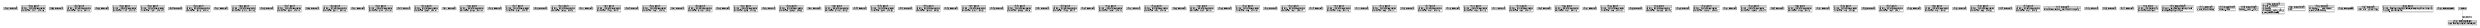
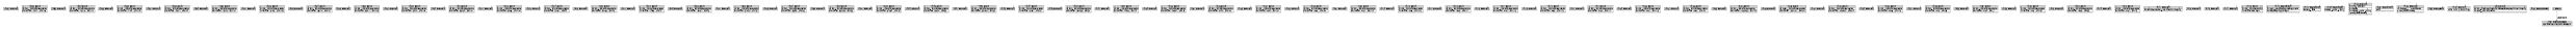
  digraph {
    node [shape=plaintext]
    n1 [label=<<table BORDER="0" CELLBORDER="1" CELLSPACING="0"> 	<tr><td port="in" bgcolor="lightgray">(19237) BKNormal</td></tr> 	<tr><td port="out"></td></tr> </table>>]
    n2 [label=<<table BORDER="0" CELLBORDER="1" CELLSPACING="0"> 	<tr><td port="in" bgcolor="lightgray">(19236) BKSub</td></tr> 	<tr><td port="e0" align="left">var this = this._nativeCorrection</td></tr> 	<tr><td port="e1" align="left">cast this.set(\"42_74\", cast 106)</td></tr> 	<tr><td port="out"></td></tr> </table>>]
    n3 [label=<<table BORDER="0" CELLBORDER="1" CELLSPACING="0"> 	<tr><td port="in" bgcolor="lightgray">(19235) BKNormal</td></tr> 	<tr><td port="out"></td></tr> </table>>]
    n4 [label=<<table BORDER="0" CELLBORDER="1" CELLSPACING="0"> 	<tr><td port="in" bgcolor="lightgray">(19234) BKSub</td></tr> 	<tr><td port="e0" align="left">var this = this._nativeCorrection</td></tr> 	<tr><td port="e1" align="left">cast this.set(\"46_78\", cast 110)</td></tr> 	<tr><td port="out"></td></tr> </table>>]
    n5 [label=<<table BORDER="0" CELLBORDER="1" CELLSPACING="0"> 	<tr><td port="in" bgcolor="lightgray">(19233) BKNormal</td></tr> 	<tr><td port="out"></td></tr> </table>>]
    n6 [label=<<table BORDER="0" CELLBORDER="1" CELLSPACING="0"> 	<tr><td port="in" bgcolor="lightgray">(19232) BKSub</td></tr> 	<tr><td port="e0" align="left">var this = this._nativeCorrection</td></tr> 	<tr><td port="e1" align="left">cast this.set(\"47_79\", cast 191)</td></tr> 	<tr><td port="out"></td></tr> </table>>]
+   n7 [label=<<table BORDER="0" CELLBORDER="1" CELLSPACING="0"> 	<tr><td port="in" bgcolor="lightgray">(19231) BKNormal</td></tr> 	<tr><td port="out"></td></tr> </table>>]
    n8 [label=<<table BORDER="0" CELLBORDER="1" CELLSPACING="0"> 	<tr><td port="in" bgcolor="lightgray">(19230) BKSub</td></tr> 	<tr><td port="e0" align="left">var this = this._nativeCorrection</td></tr> 	<tr><td port="e1" align="left">cast this.set(\"45_77\", cast 109)</td></tr> 	<tr><td port="out"></td></tr> </table>>]
    n9 [label=<<table BORDER="0" CELLBORDER="1" CELLSPACING="0"> 	<tr><td port="in" bgcolor="lightgray">(19229) BKNormal</td></tr> 	<tr><td port="out"></td></tr> </table>>]
    n10 [label=<<table BORDER="0" CELLBORDER="1" CELLSPACING="0"> 	<tr><td port="in" bgcolor="lightgray">(19228) BKSub</td></tr> 	<tr><td port="e0" align="left">var this = this._nativeCorrection</td></tr> 	<tr><td port="e1" align="left">cast this.set(\"43_75\", cast 107)</td></tr> 	<tr><td port="out"></td></tr> </table>>]
    n11 [label=<<table BORDER="0" CELLBORDER="1" CELLSPACING="0"> 	<tr><td port="in" bgcolor="lightgray">(19227) BKNormal</td></tr> 	<tr><td port="out"></td></tr> </table>>]
    n12 [label=<<table BORDER="0" CELLBORDER="1" CELLSPACING="0"> 	<tr><td port="in" bgcolor="lightgray">(19226) BKSub</td></tr> 	<tr><td port="e0" align="left">var this = this._nativeCorrection</td></tr> 	<tr><td port="e1" align="left">cast this.set(\"57_73\", cast 105)</td></tr> 	<tr><td port="out"></td></tr> </table>>]
    n13 [label=<<table BORDER="0" CELLBORDER="1" CELLSPACING="0"> 	<tr><td port="in" bgcolor="lightgray">(19225) BKNormal</td></tr> 	<tr><td port="out"></td></tr> </table>>]
    n14 [label=<<table BORDER="0" CELLBORDER="1" CELLSPACING="0"> 	<tr><td port="in" bgcolor="lightgray">(19224) BKSub</td></tr> 	<tr><td port="e0" align="left">var this = this._nativeCorrection</td></tr> 	<tr><td port="e1" align="left">cast this.set(\"56_72\", cast 104)</td></tr> 	<tr><td port="out"></td></tr> </table>>]
    n15 [label=<<table BORDER="0" CELLBORDER="1" CELLSPACING="0"> 	<tr><td port="in" bgcolor="lightgray">(19223) BKNormal</td></tr> 	<tr><td port="out"></td></tr> </table>>]
    n16 [label=<<table BORDER="0" CELLBORDER="1" CELLSPACING="0"> 	<tr><td port="in" bgcolor="lightgray">(19222) BKSub</td></tr> 	<tr><td port="e0" align="left">var this = this._nativeCorrection</td></tr> 	<tr><td port="e1" align="left">cast this.set(\"55_71\", cast 103)</td></tr> 	<tr><td port="out"></td></tr> </table>>]
    n17 [label=<<table BORDER="0" CELLBORDER="1" CELLSPACING="0"> 	<tr><td port="in" bgcolor="lightgray">(19221) BKNormal</td></tr> 	<tr><td port="out"></td></tr> </table>>]
    n18 [label=<<table BORDER="0" CELLBORDER="1" CELLSPACING="0"> 	<tr><td port="in" bgcolor="lightgray">(19220) BKSub</td></tr> 	<tr><td port="e0" align="left">var this = this._nativeCorrection</td></tr> 	<tr><td port="e1" align="left">cast this.set(\"54_70\", cast 102)</td></tr> 	<tr><td port="out"></td></tr> </table>>]
    n19 [label=<<table BORDER="0" CELLBORDER="1" CELLSPACING="0"> 	<tr><td port="in" bgcolor="lightgray">(19219) BKNormal</td></tr> 	<tr><td port="out"></td></tr> </table>>]
    n20 [label=<<table BORDER="0" CELLBORDER="1" CELLSPACING="0"> 	<tr><td port="in" bgcolor="lightgray">(19218) BKSub</td></tr> 	<tr><td port="e0" align="left">var this = this._nativeCorrection</td></tr> 	<tr><td port="e1" align="left">cast this.set(\"53_69\", cast 101)</td></tr> 	<tr><td port="out"></td></tr> </table>>]
    n21 [label=<<table BORDER="0" CELLBORDER="1" CELLSPACING="0"> 	<tr><td port="in" bgcolor="lightgray">(19217) BKNormal</td></tr> 	<tr><td port="out"></td></tr> </table>>]
    n22 [label=<<table BORDER="0" CELLBORDER="1" CELLSPACING="0"> 	<tr><td port="in" bgcolor="lightgray">(19216) BKSub</td></tr> 	<tr><td port="e0" align="left">var this = this._nativeCorrection</td></tr> 	<tr><td port="e1" align="left">cast this.set(\"52_68\", cast 100)</td></tr> 	<tr><td port="out"></td></tr> </table>>]
    n23 [label=<<table BORDER="0" CELLBORDER="1" CELLSPACING="0"> 	<tr><td port="in" bgcolor="lightgray">(19215) BKNormal</td></tr> 	<tr><td port="out"></td></tr> </table>>]
    n24 [label=<<table BORDER="0" CELLBORDER="1" CELLSPACING="0"> 	<tr><td port="in" bgcolor="lightgray">(19214) BKSub</td></tr> 	<tr><td port="e0" align="left">var this = this._nativeCorrection</td></tr> 	<tr><td port="e1" align="left">cast this.set(\"51_67\", cast 99)</td></tr> 	<tr><td port="out"></td></tr> </table>>]
    n25 [label=<<table BORDER="0" CELLBORDER="1" CELLSPACING="0"> 	<tr><td port="in" bgcolor="lightgray">(19213) BKNormal</td></tr> 	<tr><td port="out"></td></tr> </table>>]
    n26 [label=<<table BORDER="0" CELLBORDER="1" CELLSPACING="0"> 	<tr><td port="in" bgcolor="lightgray">(19212) BKSub</td></tr> 	<tr><td port="e0" align="left">var this = this._nativeCorrection</td></tr> 	<tr><td port="e1" align="left">cast this.set(\"50_66\", cast 98)</td></tr> 	<tr><td port="out"></td></tr> </table>>]
    n27 [label=<<table BORDER="0" CELLBORDER="1" CELLSPACING="0"> 	<tr><td port="in" bgcolor="lightgray">(19211) BKNormal</td></tr> 	<tr><td port="out"></td></tr> </table>>]
    n28 [label=<<table BORDER="0" CELLBORDER="1" CELLSPACING="0"> 	<tr><td port="in" bgcolor="lightgray">(19210) BKSub</td></tr> 	<tr><td port="e0" align="left">var this = this._nativeCorrection</td></tr> 	<tr><td port="e1" align="left">cast this.set(\"49_65\", cast 97)</td></tr> 	<tr><td port="out"></td></tr> </table>>]
    n29 [label=<<table BORDER="0" CELLBORDER="1" CELLSPACING="0"> 	<tr><td port="in" bgcolor="lightgray">(19209) BKNormal</td></tr> 	<tr><td port="out"></td></tr> </table>>]
    n30 [label=<<table BORDER="0" CELLBORDER="1" CELLSPACING="0"> 	<tr><td port="in" bgcolor="lightgray">(19208) BKSub</td></tr> 	<tr><td port="e0" align="left">var this = this._nativeCorrection</td></tr> 	<tr><td port="e1" align="left">cast this.set(\"48_64\", cast 96)</td></tr> 	<tr><td port="out"></td></tr> </table>>]
    n31 [label=<<table BORDER="0" CELLBORDER="1" CELLSPACING="0"> 	<tr><td port="in" bgcolor="lightgray">(19207) BKNormal</td></tr> 	<tr><td port="out"></td></tr> </table>>]
    n32 [label=<<table BORDER="0" CELLBORDER="1" CELLSPACING="0"> 	<tr><td port="in" bgcolor="lightgray">(19206) BKSub</td></tr> 	<tr><td port="e0" align="left">var this = this._nativeCorrection</td></tr> 	<tr><td port="e1" align="left">cast this.set(\"57_231\", cast 57)</td></tr> 	<tr><td port="out"></td></tr> </table>>]
    n33 [label=<<table BORDER="0" CELLBORDER="1" CELLSPACING="0"> 	<tr><td port="in" bgcolor="lightgray">(19205) BKNormal</td></tr> 	<tr><td port="out"></td></tr> </table>>]
    n34 [label=<<table BORDER="0" CELLBORDER="1" CELLSPACING="0"> 	<tr><td port="in" bgcolor="lightgray">(19204) BKSub</td></tr> 	<tr><td port="e0" align="left">var this = this._nativeCorrection</td></tr> 	<tr><td port="e1" align="left">cast this.set(\"56_95\", cast 56)</td></tr> 	<tr><td port="out"></td></tr> </table>>]
    n35 [label=<<table BORDER="0" CELLBORDER="1" CELLSPACING="0"> 	<tr><td port="in" bgcolor="lightgray">(19203) BKNormal</td></tr> 	<tr><td port="out"></td></tr> </table>>]
    n36 [label=<<table BORDER="0" CELLBORDER="1" CELLSPACING="0"> 	<tr><td port="in" bgcolor="lightgray">(19202) BKSub</td></tr> 	<tr><td port="e0" align="left">var this = this._nativeCorrection</td></tr> 	<tr><td port="e1" align="left">cast this.set(\"55_232\", cast 55)</td></tr> 	<tr><td port="out"></td></tr> </table>>]
    n37 [label=<<table BORDER="0" CELLBORDER="1" CELLSPACING="0"> 	<tr><td port="in" bgcolor="lightgray">(19201) BKNormal</td></tr> 	<tr><td port="out"></td></tr> </table>>]
    n38 [label=<<table BORDER="0" CELLBORDER="1" CELLSPACING="0"> 	<tr><td port="in" bgcolor="lightgray">(19200) BKSub</td></tr> 	<tr><td port="e0" align="left">var this = this._nativeCorrection</td></tr> 	<tr><td port="e1" align="left">cast this.set(\"54_189\", cast 54)</td></tr> 	<tr><td port="out"></td></tr> </table>>]
    n39 [label=<<table BORDER="0" CELLBORDER="1" CELLSPACING="0"> 	<tr><td port="in" bgcolor="lightgray">(19199) BKNormal</td></tr> 	<tr><td port="out"></td></tr> </table>>]
    n40 [label=<<table BORDER="0" CELLBORDER="1" CELLSPACING="0"> 	<tr><td port="in" bgcolor="lightgray">(19198) BKSub</td></tr> 	<tr><td port="e0" align="left">var this = this._nativeCorrection</td></tr> 	<tr><td port="e1" align="left">cast this.set(\"53_40\", cast 53)</td></tr> 	<tr><td port="out"></td></tr> </table>>]
    n41 [label=<<table BORDER="0" CELLBORDER="1" CELLSPACING="0"> 	<tr><td port="in" bgcolor="lightgray">(19197) BKNormal</td></tr> 	<tr><td port="out"></td></tr> </table>>]
    n42 [label=<<table BORDER="0" CELLBORDER="1" CELLSPACING="0"> 	<tr><td port="in" bgcolor="lightgray">(19196) BKSub</td></tr> 	<tr><td port="e0" align="left">var this = this._nativeCorrection</td></tr> 	<tr><td port="e1" align="left">cast this.set(\"52_222\", cast 52)</td></tr> 	<tr><td port="out"></td></tr> </table>>]
    n43 [label=<<table BORDER="0" CELLBORDER="1" CELLSPACING="0"> 	<tr><td port="in" bgcolor="lightgray">(19195) BKNormal</td></tr> 	<tr><td port="out"></td></tr> </table>>]
    n44 [label=<<table BORDER="0" CELLBORDER="1" CELLSPACING="0"> 	<tr><td port="in" bgcolor="lightgray">(19194) BKSub</td></tr> 	<tr><td port="e0" align="left">var this = this._nativeCorrection</td></tr> 	<tr><td port="e1" align="left">cast this.set(\"51_34\", cast 51)</td></tr> 	<tr><td port="out"></td></tr> </table>>]
    n45 [label=<<table BORDER="0" CELLBORDER="1" CELLSPACING="0"> 	<tr><td port="in" bgcolor="lightgray">(19193) BKNormal</td></tr> 	<tr><td port="out"></td></tr> </table>>]
    n46 [label=<<table BORDER="0" CELLBORDER="1" CELLSPACING="0"> 	<tr><td port="in" bgcolor="lightgray">(19192) BKSub</td></tr> 	<tr><td port="e0" align="left">var this = this._nativeCorrection</td></tr> 	<tr><td port="e1" align="left">cast this.set(\"50_233\", cast 50)</td></tr> 	<tr><td port="out"></td></tr> </table>>]
    n47 [label=<<table BORDER="0" CELLBORDER="1" CELLSPACING="0"> 	<tr><td port="in" bgcolor="lightgray">(19191) BKNormal</td></tr> 	<tr><td port="out"></td></tr> </table>>]
    n48 [label=<<table BORDER="0" CELLBORDER="1" CELLSPACING="0"> 	<tr><td port="in" bgcolor="lightgray">(19190) BKSub</td></tr> 	<tr><td port="e0" align="left">var this = this._nativeCorrection</td></tr> 	<tr><td port="e1" align="left">cast this.set(\"49_38\", cast 49)</td></tr> 	<tr><td port="out"></td></tr> </table>>]
    n49 [label=<<table BORDER="0" CELLBORDER="1" CELLSPACING="0"> 	<tr><td port="in" bgcolor="lightgray">(19189) BKNormal</td></tr> 	<tr><td port="out"></td></tr> </table>>]
    n50 [label=<<table BORDER="0" CELLBORDER="1" CELLSPACING="0"> 	<tr><td port="in" bgcolor="lightgray">(19188) BKSub</td></tr> 	<tr><td port="e0" align="left">var this = this._nativeCorrection</td></tr> 	<tr><td port="e1" align="left">cast this.set(\"48_224\", cast 48)</td></tr> 	<tr><td port="out"></td></tr> </table>>]
    n51 [label=<<table BORDER="0" CELLBORDER="1" CELLSPACING="0"> 	<tr><td port="in" bgcolor="lightgray">(19187) BKNormal</td></tr> 	<tr><td port="out"></td></tr> </table>>]
    n52 [label=<<table BORDER="0" CELLBORDER="1" CELLSPACING="0"> 	<tr><td port="in" bgcolor="lightgray">(19186) BKSub</td></tr> 	<tr><td port="e0" align="left">var this = this._nativeCorrection</td></tr> 	<tr><td port="e1" align="left">cast this.set(\"0_90\", cast 122)</td></tr> 	<tr><td port="out"></td></tr> </table>>]
    n53 [label=<<table BORDER="0" CELLBORDER="1" CELLSPACING="0"> 	<tr><td port="in" bgcolor="lightgray">(19185) BKNormal</td></tr> 	<tr><td port="out"></td></tr> </table>>]
    n54 [label=<<table BORDER="0" CELLBORDER="1" CELLSPACING="0"> 	<tr><td port="in" bgcolor="lightgray">(19184) BKSub</td></tr> 	<tr><td port="e0" align="left">var this = this._nativeCorrection</td></tr> 	<tr><td port="e1" align="left">cast this.set(\"0_89\", cast 121)</td></tr> 	<tr><td port="out"></td></tr> </table>>]
    n55 [label=<<table BORDER="0" CELLBORDER="1" CELLSPACING="0"> 	<tr><td port="in" bgcolor="lightgray">(19183) BKNormal</td></tr> 	<tr><td port="out"></td></tr> </table>>]
    n56 [label=<<table BORDER="0" CELLBORDER="1" CELLSPACING="0"> 	<tr><td port="in" bgcolor="lightgray">(19182) BKSub</td></tr> 	<tr><td port="e0" align="left">var this = this._nativeCorrection</td></tr> 	<tr><td port="e1" align="left">cast this.set(\"0_88\", cast 120)</td></tr> 	<tr><td port="out"></td></tr> </table>>]
    n57 [label=<<table BORDER="0" CELLBORDER="1" CELLSPACING="0"> 	<tr><td port="in" bgcolor="lightgray">(19181) BKNormal</td></tr> 	<tr><td port="out"></td></tr> </table>>]
    n58 [label=<<table BORDER="0" CELLBORDER="1" CELLSPACING="0"> 	<tr><td port="in" bgcolor="lightgray">(19180) BKSub</td></tr> 	<tr><td port="e0" align="left">var this = this._nativeCorrection</td></tr> 	<tr><td port="e1" align="left">cast this.set(\"0_87\", cast 119)</td></tr> 	<tr><td port="out"></td></tr> </table>>]
    n59 [label=<<table BORDER="0" CELLBORDER="1" CELLSPACING="0"> 	<tr><td port="in" bgcolor="lightgray">(19179) BKNormal</td></tr> 	<tr><td port="out"></td></tr> </table>>]
    n60 [label=<<table BORDER="0" CELLBORDER="1" CELLSPACING="0"> 	<tr><td port="in" bgcolor="lightgray">(19178) BKSub</td></tr> 	<tr><td port="e0" align="left">var this = this._nativeCorrection</td></tr> 	<tr><td port="e1" align="left">cast this.set(\"0_86\", cast 118)</td></tr> 	<tr><td port="out"></td></tr> </table>>]
    n61 [label=<<table BORDER="0" CELLBORDER="1" CELLSPACING="0"> 	<tr><td port="in" bgcolor="lightgray">(19177) BKNormal</td></tr> 	<tr><td port="out"></td></tr> </table>>]
    n62 [label=<<table BORDER="0" CELLBORDER="1" CELLSPACING="0"> 	<tr><td port="in" bgcolor="lightgray">(19176) BKSub</td></tr> 	<tr><td port="e0" align="left">var this = this._nativeCorrection</td></tr> 	<tr><td port="e1" align="left">cast this.set(\"0_85\", cast 117)</td></tr> 	<tr><td port="out"></td></tr> </table>>]
    n63 [label=<<table BORDER="0" CELLBORDER="1" CELLSPACING="0"> 	<tr><td port="in" bgcolor="lightgray">(19175) BKNormal</td></tr> 	<tr><td port="out"></td></tr> </table>>]
    n64 [label=<<table BORDER="0" CELLBORDER="1" CELLSPACING="0"> 	<tr><td port="in" bgcolor="lightgray">(19174) BKSub</td></tr> 	<tr><td port="e0" align="left">var this = this._nativeCorrection</td></tr> 	<tr><td port="e1" align="left">cast this.set(\"0_84\", cast 116)</td></tr> 	<tr><td port="out"></td></tr> </table>>]
    n65 [label=<<table BORDER="0" CELLBORDER="1" CELLSPACING="0"> 	<tr><td port="in" bgcolor="lightgray">(19173) BKNormal</td></tr> 	<tr><td port="out"></td></tr> </table>>]
    n66 [label=<<table BORDER="0" CELLBORDER="1" CELLSPACING="0"> 	<tr><td port="in" bgcolor="lightgray">(19172) BKSub</td></tr> 	<tr><td port="e0" align="left">var this = this._nativeCorrection</td></tr> 	<tr><td port="e1" align="left">cast this.set(\"0_83\", cast 115)</td></tr> 	<tr><td port="out"></td></tr> </table>>]
    n67 [label=<<table BORDER="0" CELLBORDER="1" CELLSPACING="0"> 	<tr><td port="in" bgcolor="lightgray">(19171) BKNormal</td></tr> 	<tr><td port="out"></td></tr> </table>>]
    n68 [label=<<table BORDER="0" CELLBORDER="1" CELLSPACING="0"> 	<tr><td port="in" bgcolor="lightgray">(19170) BKSub</td></tr> 	<tr><td port="e0" align="left">var this = this._nativeCorrection</td></tr> 	<tr><td port="e1" align="left">cast this.set(\"0_82\", cast 114)</td></tr> 	<tr><td port="out"></td></tr> </table>>]
    n69 [label=<<table BORDER="0" CELLBORDER="1" CELLSPACING="0"> 	<tr><td port="in" bgcolor="lightgray">(19169) BKNormal</td></tr> 	<tr><td port="out"></td></tr> </table>>]
    n70 [label=<<table BORDER="0" CELLBORDER="1" CELLSPACING="0"> 	<tr><td port="in" bgcolor="lightgray">(19168) BKSub</td></tr> 	<tr><td port="e0" align="left">var this = this._nativeCorrection</td></tr> 	<tr><td port="e1" align="left">cast this.set(\"0_81\", cast 113)</td></tr> 	<tr><td port="out"></td></tr> </table>>]
    n71 [label=<<table BORDER="0" CELLBORDER="1" CELLSPACING="0"> 	<tr><td port="in" bgcolor="lightgray">(19167) BKNormal</td></tr> 	<tr><td port="out"></td></tr> </table>>]
    n72 [label=<<table BORDER="0" CELLBORDER="1" CELLSPACING="0"> 	<tr><td port="in" bgcolor="lightgray">(19166) BKSub</td></tr> 	<tr><td port="e0" align="left">var this = this._nativeCorrection</td></tr> 	<tr><td port="e1" align="left">cast this.set(\"0_80\", cast 112)</td></tr> 	<tr><td port="out"></td></tr> </table>>]
    n73 [label=<<table BORDER="0" CELLBORDER="1" CELLSPACING="0"> 	<tr><td port="in" bgcolor="lightgray">(19165) BKNormal</td></tr> 	<tr><td port="out"></td></tr> </table>>]
    n74 [label=<<table BORDER="0" CELLBORDER="1" CELLSPACING="0"> 	<tr><td port="in" bgcolor="lightgray">(19164) BKSub</td></tr> 	<tr><td port="e0" align="left">var this = this._nativeCorrection</td></tr> 	<tr><td port="e1" align="left">cast this.set(\"126_233\", cast 192)</td></tr> 	<tr><td port="out"></td></tr> </table>>]
    n75 [label=<<table BORDER="0" CELLBORDER="1" CELLSPACING="0"> 	<tr><td port="in" bgcolor="lightgray">(19163) BKNormal</td></tr> 	<tr><td port="out"></td></tr> </table>>]
-   n76 [label=<<table BORDER="0" CELLBORDER="1" CELLSPACING="0"> 	<tr><td port="in" bgcolor="lightgray">(19162) BKSub</td></tr> 	<tr><td port="e0" align="left">var this = this._nativeCorrection</td></tr> 	<tr><td port="e1" align="left">cast this.set(\"125_187\", cast 221)</td></tr> 	<tr><td port="out"></td></tr> </table>>]
+   n76 [label=<<table BORDER="0" CELLBORDER="1" CELLSPACING="0"> 	<tr><td port="in" bgcolor="lightgray">(19162) BKSub</td></tr> 	<tr><td port="e0" align="left">var super = this._nativeCorrection</td></tr> 	<tr><td port="e1" align="left">cast this.set(\"125_187\", cast 221)</td></tr> 	<tr><td port="out"></td></tr> </table>>]
    n77 [label=<<table BORDER="0" CELLBORDER="1" CELLSPACING="0"> 	<tr><td port="in" bgcolor="lightgray">(19161) BKNormal</td></tr> 	<tr><td port="out"></td></tr> </table>>]
    n78 [label=<<table BORDER="0" CELLBORDER="1" CELLSPACING="0"> 	<tr><td port="in" bgcolor="lightgray">(19160) BKSub</td></tr> 	<tr><td port="e0" align="left">var this = this._nativeCorrection</td></tr> 	<tr><td port="e1" align="left">cast this.set(\"123_222\", cast 219)</td></tr> 	<tr><td port="out"></td></tr> </table>>]
    n79 [label=<<table BORDER="0" CELLBORDER="1" CELLSPACING="0"> 	<tr><td port="in" bgcolor="lightgray">(19159) BKNormal</td></tr> 	<tr><td port="out"></td></tr> </table>>]
    n80 [label=<<table BORDER="0" CELLBORDER="1" CELLSPACING="0"> 	<tr><td port="in" bgcolor="lightgray">(19158) BKSub</td></tr> 	<tr><td port="e0" align="left">var this = this._nativeCorrection</td></tr> 	<tr><td port="e1" align="left">cast this.set(\"0_266\", cast 46)</td></tr> 	<tr><td port="out"></td></tr> </table>>]
    n81 [label=<<table BORDER="0" CELLBORDER="1" CELLSPACING="0"> 	<tr><td port="in" bgcolor="lightgray">(19157) BKNormal</td></tr> 	<tr><td port="out"></td></tr> </table>>]
    n82 [label=<<table BORDER="0" CELLBORDER="1" CELLSPACING="0"> 	<tr><td port="in" bgcolor="lightgray">(19156) BKSub</td></tr> 	<tr><td port="e0" align="left">var this = this._nativeCorrection</td></tr> 	<tr><td port="e1" align="left">cast this.set(\"0_73\", cast 33)</td></tr> 	<tr><td port="out"></td></tr> </table>>]
    n83 [label=<<table BORDER="0" CELLBORDER="1" CELLSPACING="0"> 	<tr><td port="in" bgcolor="lightgray">(19155) BKNormal</td></tr> 	<tr><td port="out"></td></tr> </table>>]
    n84 [label=<<table BORDER="0" CELLBORDER="1" CELLSPACING="0"> 	<tr><td port="in" bgcolor="lightgray">(19154) BKSub</td></tr> 	<tr><td port="e0" align="left">var this = this._nativeCorrection</td></tr> 	<tr><td port="e1" align="left">cast this.set(\"0_69\", cast -1)</td></tr> 	<tr><td port="out"></td></tr> </table>>]
    n85 [label=<<table BORDER="0" CELLBORDER="1" CELLSPACING="0"> 	<tr><td port="in" bgcolor="lightgray">(19153) BKNormal</td></tr> 	<tr><td port="out"></td></tr> </table>>]
    n86 [label=<<table BORDER="0" CELLBORDER="1" CELLSPACING="0"> 	<tr><td port="in" bgcolor="lightgray">(19152) BKSub</td></tr> 	<tr><td port="e0" align="left">var this = this._nativeCorrection</td></tr> 	<tr><td port="e1" align="left">cast this.set(\"0_67\", cast 34)</td></tr> 	<tr><td port="out"></td></tr> </table>>]
    n87 [label=<<table BORDER="0" CELLBORDER="1" CELLSPACING="0"> 	<tr><td port="in" bgcolor="lightgray">(19151) BKNormal</td></tr> 	<tr><td port="out"></td></tr> </table>>]
    n88 [label=<<table BORDER="0" CELLBORDER="1" CELLSPACING="0"> 	<tr><td port="in" bgcolor="lightgray">(19150) BKSub</td></tr> 	<tr><td port="e0" align="left">var this = this._nativeCorrection</td></tr> 	<tr><td port="e1" align="left">cast this.set(\"0_65\", cast 35)</td></tr> 	<tr><td port="out"></td></tr> </table>>]
    n89 [label=<<table BORDER="0" CELLBORDER="1" CELLSPACING="0"> 	<tr><td port="in" bgcolor="lightgray">(19149) BKNormal</td></tr> 	<tr><td port="out"></td></tr> </table>>]
    n90 [label=<<table BORDER="0" CELLBORDER="1" CELLSPACING="0"> 	<tr><td port="in" bgcolor="lightgray">(19148) BKSub</td></tr> 	<tr><td port="e0" align="left">var this = this._nativeCorrection</td></tr> 	<tr><td port="e1" align="left">cast this.set(\"0_64\", cast 45)</td></tr> 	<tr><td port="out"></td></tr> </table>>]
    n91 [label=<<table BORDER="0" CELLBORDER="1" CELLSPACING="0"> 	<tr><td port="in" bgcolor="lightgray">(19147) BKNormal</td></tr> 	<tr><td port="e0" align="left">this._nativeCorrection = new haxe.ds.StringMap()</td></tr> 	<tr><td port="out"></td></tr> </table>>]
    n92 [label=<<table BORDER="0" CELLBORDER="1" CELLSPACING="0"> 	<tr><td port="in" bgcolor="lightgray">(19146) BKNormal</td></tr> 	<tr><td port="out"></td></tr> </table>>]
    n93 [label=<<table BORDER="0" CELLBORDER="1" CELLSPACING="0"> 	<tr><td port="in" bgcolor="lightgray">(19145) BKNormal</td></tr> 	<tr><td port="out"></td></tr> </table>>]
    n94 [label=<<table BORDER="0" CELLBORDER="1" CELLSPACING="0"> 	<tr><td port="in" bgcolor="lightgray">(19144) BKNormal</td></tr> 	<tr><td port="out"></td></tr> </table>>]
    n95 [label=<<table BORDER="0" CELLBORDER="1" CELLSPACING="0"> 	<tr><td port="in" bgcolor="lightgray">(19143) BKSub</td></tr> 	<tr><td port="e0" align="left">var this = this._keyListMap</td></tr> 	<tr><td port="e1" align="left">cast this.set(code, input)</td></tr> 	<tr><td port="out"></td></tr> </table>>]
    n96 [label=<<table BORDER="0" CELLBORDER="1" CELLSPACING="0"> 	<tr><td port="in" bgcolor="lightgray">(19142) BKConditional</td></tr> 	<tr><td port="e0" align="left">var input = new flixel.input.FlxInput(code)</td></tr> 	<tr><td port="e1" align="left">this._keyListArray.push(input)</td></tr> 	<tr><td port="out"></td></tr> </table>>]
-   n97 [label=<<table BORDER="0" CELLBORDER="1" CELLSPACING="0"> 	<tr><td port="in" bgcolor="lightgray">(19141) BKNormal</td></tr> 	<tr><td port="e0" align="left">@:cond-branch _hx_tmp</td></tr> 	<tr><td port="out"></td></tr> </table>>]
    n98 [label=<<table BORDER="0" CELLBORDER="1" CELLSPACING="0"> 	<tr><td port="in" bgcolor="lightgray">(19140) BKConditional</td></tr> 	<tr><td port="e0" align="left">_hx_tmp = false</td></tr> 	<tr><td port="out"></td></tr> </table>>]
    n99 [label=<<table BORDER="0" CELLBORDER="1" CELLSPACING="0"> 	<tr><td port="in" bgcolor="lightgray">(19139) BKConditional</td></tr> 	<tr><td port="e0" align="left">_hx_tmp = code != cast -1</td></tr> 	<tr><td port="out"></td></tr> </table>>]
    n100 [label=<<table BORDER="0" CELLBORDER="1" CELLSPACING="0"> 	<tr><td port="in" bgcolor="lightgray">(19138) BKNormal</td></tr> 	<tr><td port="e0" align="left">var code = code.next()</td></tr> 	<tr><td port="e1" align="left">var _hx_tmp</td></tr> 	<tr><td port="e2" align="left">var _hx_tmp = code != cast -2</td></tr> 	<tr><td port="e3" align="left">@:cond-branch _hx_tmp</td></tr> 	<tr><td port="out"></td></tr> </table>>]
    n101 [label=<<table BORDER="0" CELLBORDER="1" CELLSPACING="0"> 	<tr><td port="in" bgcolor="lightgray">(19137) BKConditional</td></tr> 	<tr><td port="e0" align="left">break</td></tr> 	<tr><td port="out"></td></tr> </table>>]
    n102 [label=<<table BORDER="0" CELLBORDER="1" CELLSPACING="0"> 	<tr><td port="in" bgcolor="lightgray">(19136) BKNormal</td></tr> 	<tr><td port="e0" align="left">var _hx_tmp = ! ((code.hasNext()))</td></tr> 	<tr><td port="e1" align="left">@:cond-branch _hx_tmp</td></tr> 	<tr><td port="out"></td></tr> </table>>]
    n103 [label=<<table BORDER="0" CELLBORDER="1" CELLSPACING="0"> 	<tr><td port="in" bgcolor="lightgray">(19135) BKLoopHead</td></tr> 	<tr><td port="out"></td></tr> </table>>]
    n104 [label=<<table BORDER="0" CELLBORDER="1" CELLSPACING="0"> 	<tr><td port="in" bgcolor="lightgray">(19134) BKNormal</td></tr> 	<tr><td port="e0" align="left">while ((true)) @:block 19136</td></tr> 	<tr><td port="out"></td></tr> </table>>]
    n105 [label=<<table BORDER="0" CELLBORDER="1" CELLSPACING="0"> 	<tr><td port="in" bgcolor="lightgray">(19133) BKSub</td></tr> 	<tr><td port="e0" align="left">var this = flixel.input.keyboard._FlxKey.FlxKey_Impl_.fromStringMap</td></tr> 	<tr><td port="e1" align="left">var code = cast this.iterator()</td></tr> 	<tr><td port="out"></td></tr> </table>>]
    n106 [label=<<table BORDER="0" CELLBORDER="1" CELLSPACING="0"> 	<tr><td port="in" bgcolor="lightgray">(19132) BKFunctionEnd</td></tr> 	<tr><td port="out"></td></tr> </table>>]
    n107 [label=<<table BORDER="0" CELLBORDER="1" CELLSPACING="0"> 	<tr><td port="in" bgcolor="lightgray">(19131) BKFunctionBegin</td></tr> 	<tr><td port="e0" align="left">super(flixel.input.keyboard.FlxKeyList)</td></tr> 	<tr><td port="out"></td></tr> </table>>]
    n108 [label=<<table BORDER="0" CELLBORDER="1" CELLSPACING="0"> 	<tr><td port="in" bgcolor="lightgray">(1) BKRoot</td></tr> 	<tr><td port="out"></td></tr> </table>>]
    n108 -> n107 [headport=in label=CFGFunction tailport=out]
  }
